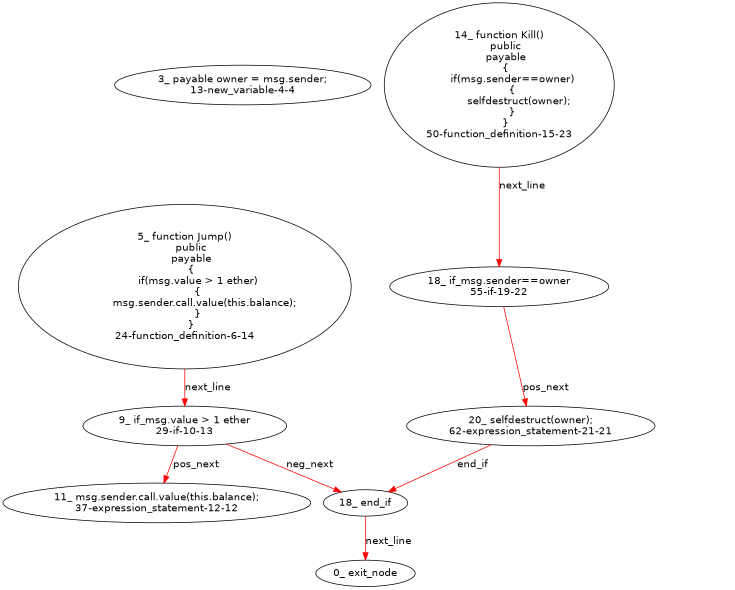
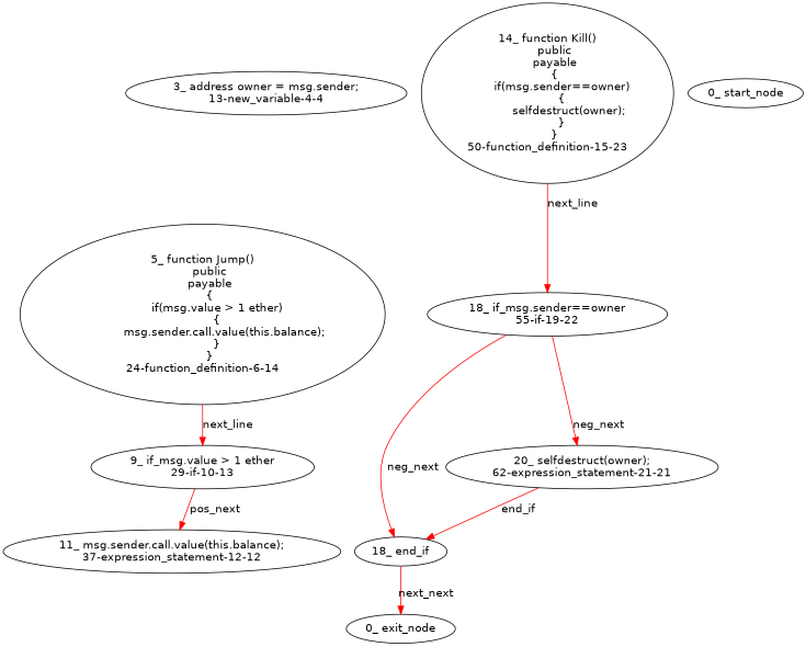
  digraph {
    fontname="DejaVu Sans"
    node [fontname="DejaVu Sans" type_label=function_definition method="Kill()"]
    edge [color=red controlflow_type=next_line edge_type=CFG_edge fontname="DejaVu Sans"]
-   n1 [label="3_ payable owner = msg.sender;\n13-new_variable-4-4" type_label=new_variable method=""]
+   n1 [label="3_ address owner = msg.sender;\n13-new_variable-4-4" type_label=new_variable method=""]
    n2 [label="5_ function Jump()\n    public\n    payable\n    {\n        if(msg.value > 1 ether)\n        {\n            msg.sender.call.value(this.balance);\n        }\n    }\n24-function_definition-6-14" method="Jump()"]
    n3 [label="9_ if_msg.value > 1 ether\n29-if-10-13" method="Jump()" type_label=if]
    n4 [label="11_ msg.sender.call.value(this.balance);\n37-expression_statement-12-12" method="Jump()" type_label=expression_statement]
    n5 [label="14_ function Kill()\n    public\n    payable\n    {\n        if(msg.sender==owner)\n        {\n            selfdestruct(owner);\n        }\n    }\n50-function_definition-15-23"]
    n6 [label="18_ if_msg.sender==owner\n55-if-19-22" type_label=if]
    n7 [label="18_ end_if" type_label=end_if]
    n8 [label="20_ selfdestruct(owner);\n62-expression_statement-21-21" type_label=expression_statement]
    n9 [label="0_ exit_node" type_label=exit method=""]
+   n10 [label="0_ start_node" type_label=start method=""]
    n2 -> n3 [label=next_line]
    n3 -> n4 [controlflow_type=pos_next label=pos_next]
    n5 -> n6 [label=next_line]
-   n3 -> n7 [controlflow_type=neg_next label=neg_next]
-   n6 -> n8 [controlflow_type=pos_next label=pos_next]
-   n7 -> n9 [label=next_line]
+   n6 -> n7 [controlflow_type=neg_next label=neg_next]
+   n6 -> n8 [controlflow_type=pos_next label=neg_next]
+   n7 -> n9 [label=next_next]
    n8 -> n7 [controlflow_type=end_if label=end_if]
  }
